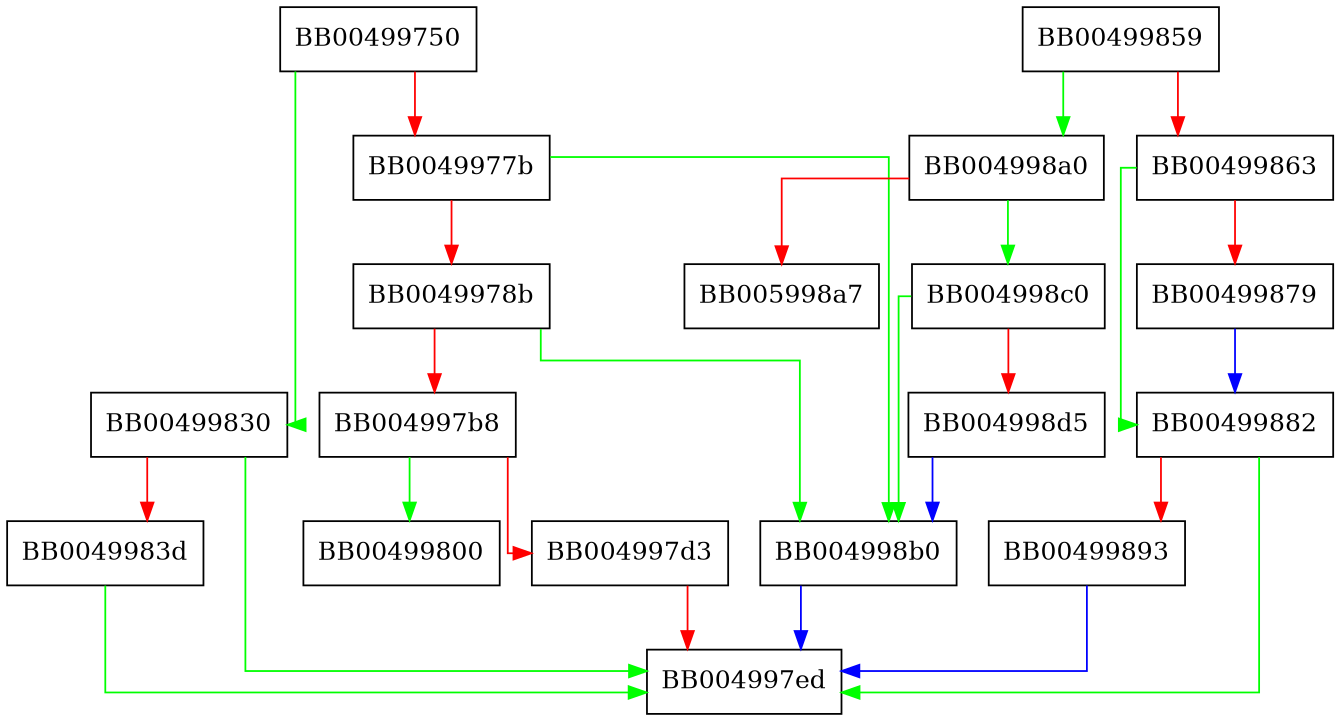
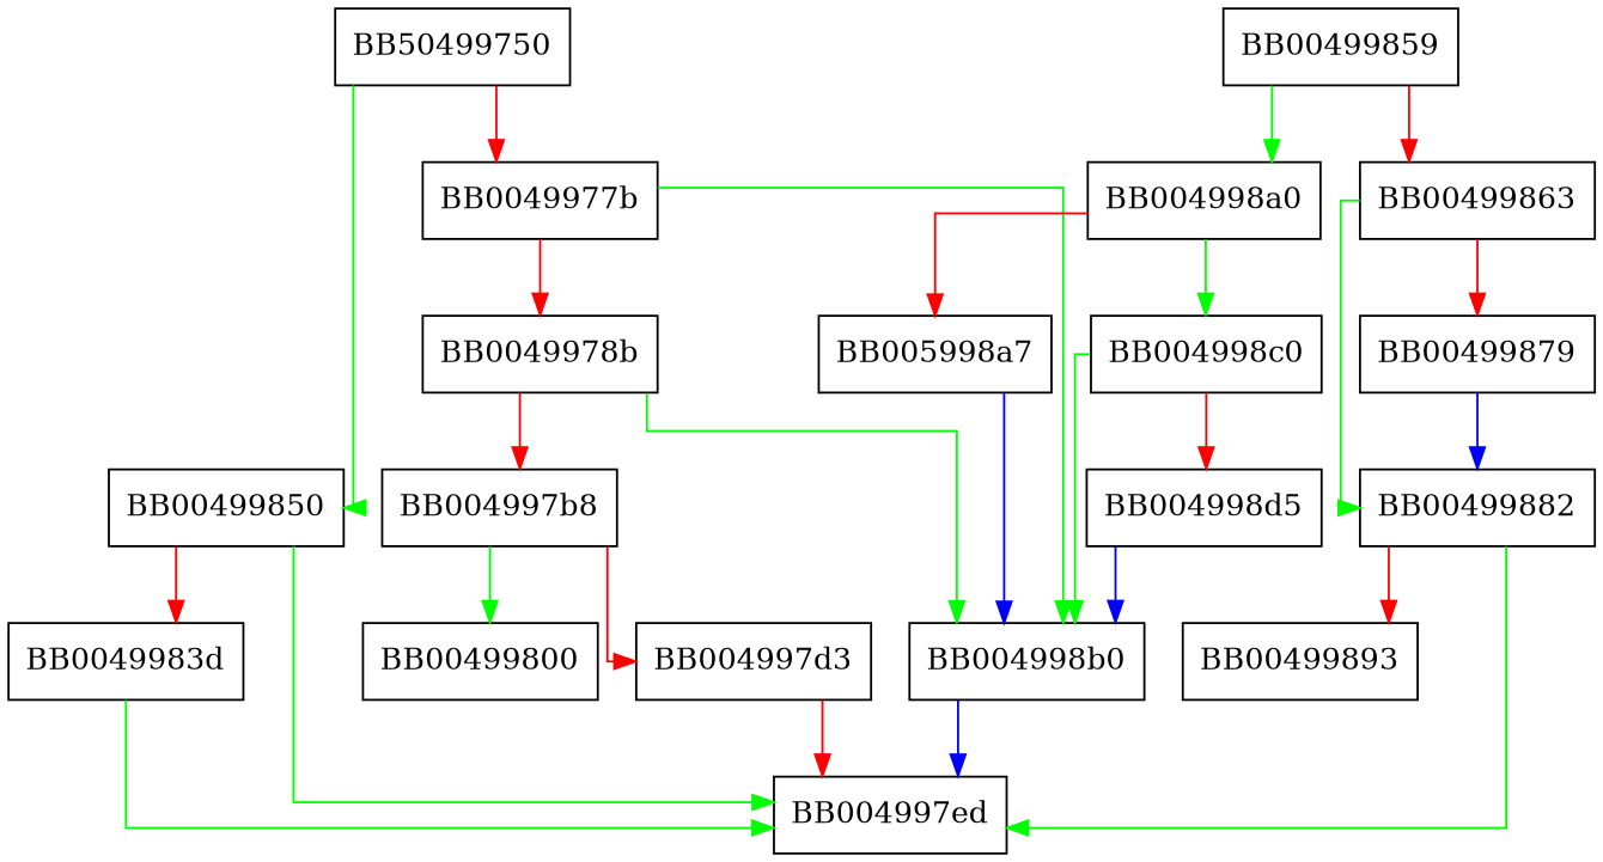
  digraph {
    splines=ortho
    node [shape=box]
    edge [color=green]
-   BB00499750
-   BB00499830
+   BB00499750 [label=BB50499750]
+   BB00499830 [label=BB00499850]
    BB0049977b
    BB004997ed
    BB0049983d
    BB004998b0
    BB0049978b
    BB004997b8
    BB00499800
    BB004997d3
    BB00499859
    BB004998a0
    BB00499863
    BB004998c0
    n15 [label=BB005998a7]
    BB00499882
    BB00499879
    BB004998d5
    BB00499893
    BB00499750 -> BB00499830
    BB00499750 -> BB0049977b [color=red]
    BB00499830 -> BB004997ed
    BB00499830 -> BB0049983d [color=red]
    BB0049977b -> BB004998b0
    BB0049977b -> BB0049978b [color=red]
    BB0049983d -> BB004997ed
    BB004998b0 -> BB004997ed [color=blue]
    BB0049978b -> BB004998b0
    BB0049978b -> BB004997b8 [color=red]
    BB004997b8 -> BB00499800
    BB004997b8 -> BB004997d3 [color=red]
    BB004997d3 -> BB004997ed [color=red]
    BB00499859 -> BB004998a0
    BB00499859 -> BB00499863 [color=red]
    BB004998a0 -> BB004998c0
    BB004998a0 -> n15 [color=red]
    BB00499863 -> BB00499882
    BB00499863 -> BB00499879 [color=red]
    BB004998c0 -> BB004998b0
    BB004998c0 -> BB004998d5 [color=red]
+   n15 -> BB004998b0 [color=blue]
    BB00499882 -> BB004997ed
    BB00499882 -> BB00499893 [color=red]
    BB00499879 -> BB00499882 [color=blue]
    BB004998d5 -> BB004998b0 [color=blue]
-   BB00499893 -> BB004997ed [color=blue]
  }
